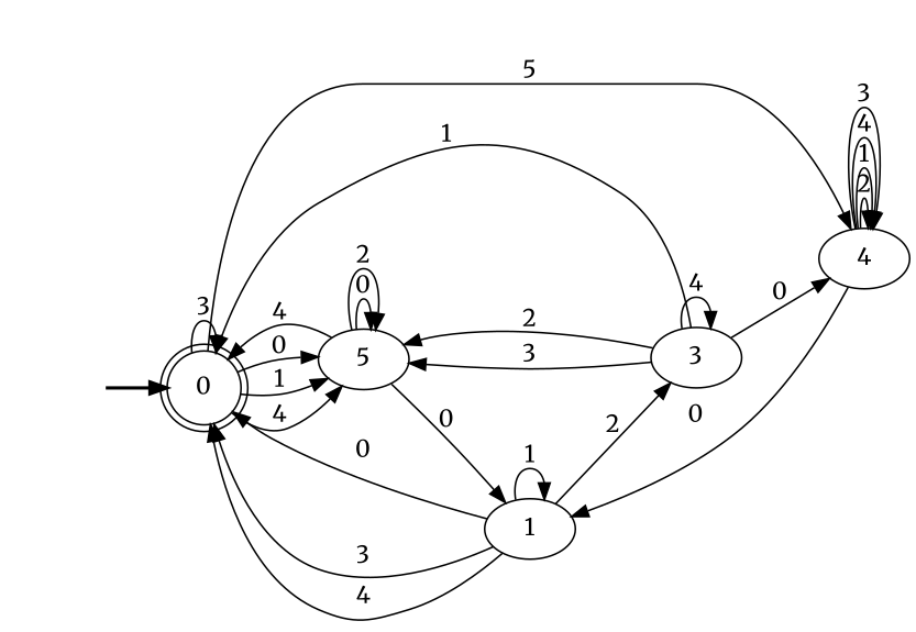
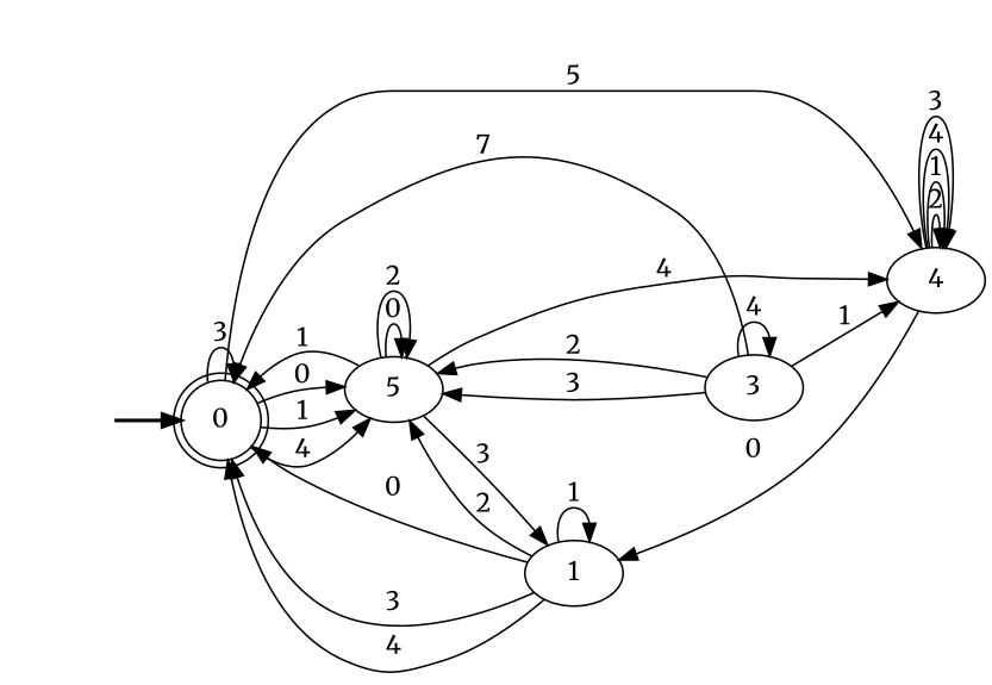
  digraph {
    fontname=Merriweather
    rankdir=LR
    node [fontname=Merriweather]
    edge [fontname=Merriweather]
    fake [style=invisible]
    0 [root=true shape=doublecircle]
    n3 [label=5]
    4
    1
    3
    fake -> 0 [style=bold]
    0 -> 0 [label=3]
    0 -> n3 [label=0]
    0 -> n3 [label=1]
    0 -> n3 [label=4]
    0 -> 4 [label=5]
-   n3 -> 0 [label=4]
+   n3 -> 0 [label=1]
    n3 -> n3 [label=0]
    n3 -> n3 [label=2]
-   n3 -> 1 [label=0]
+   n3 -> 4 [label=4]
+   n3 -> 1 [label=3]
    4 -> 4 [label=2]
    4 -> 4 [label=1]
    4 -> 4 [label=4]
    4 -> 4 [label=3]
    4 -> 1 [label=0]
    1 -> 0 [label=3]
    1 -> 0 [label=4]
    1 -> 0 [label=0]
-   1 -> 3 [label=2]
+   1 -> n3 [label=2]
    1 -> 1 [label=1]
-   3 -> 0 [label=1]
+   3 -> 0 [label=7]
    3 -> n3 [label=2]
    3 -> n3 [label=3]
-   3 -> 4 [label=0]
+   3 -> 4 [label=1]
    3 -> 3 [label=4]
  }
